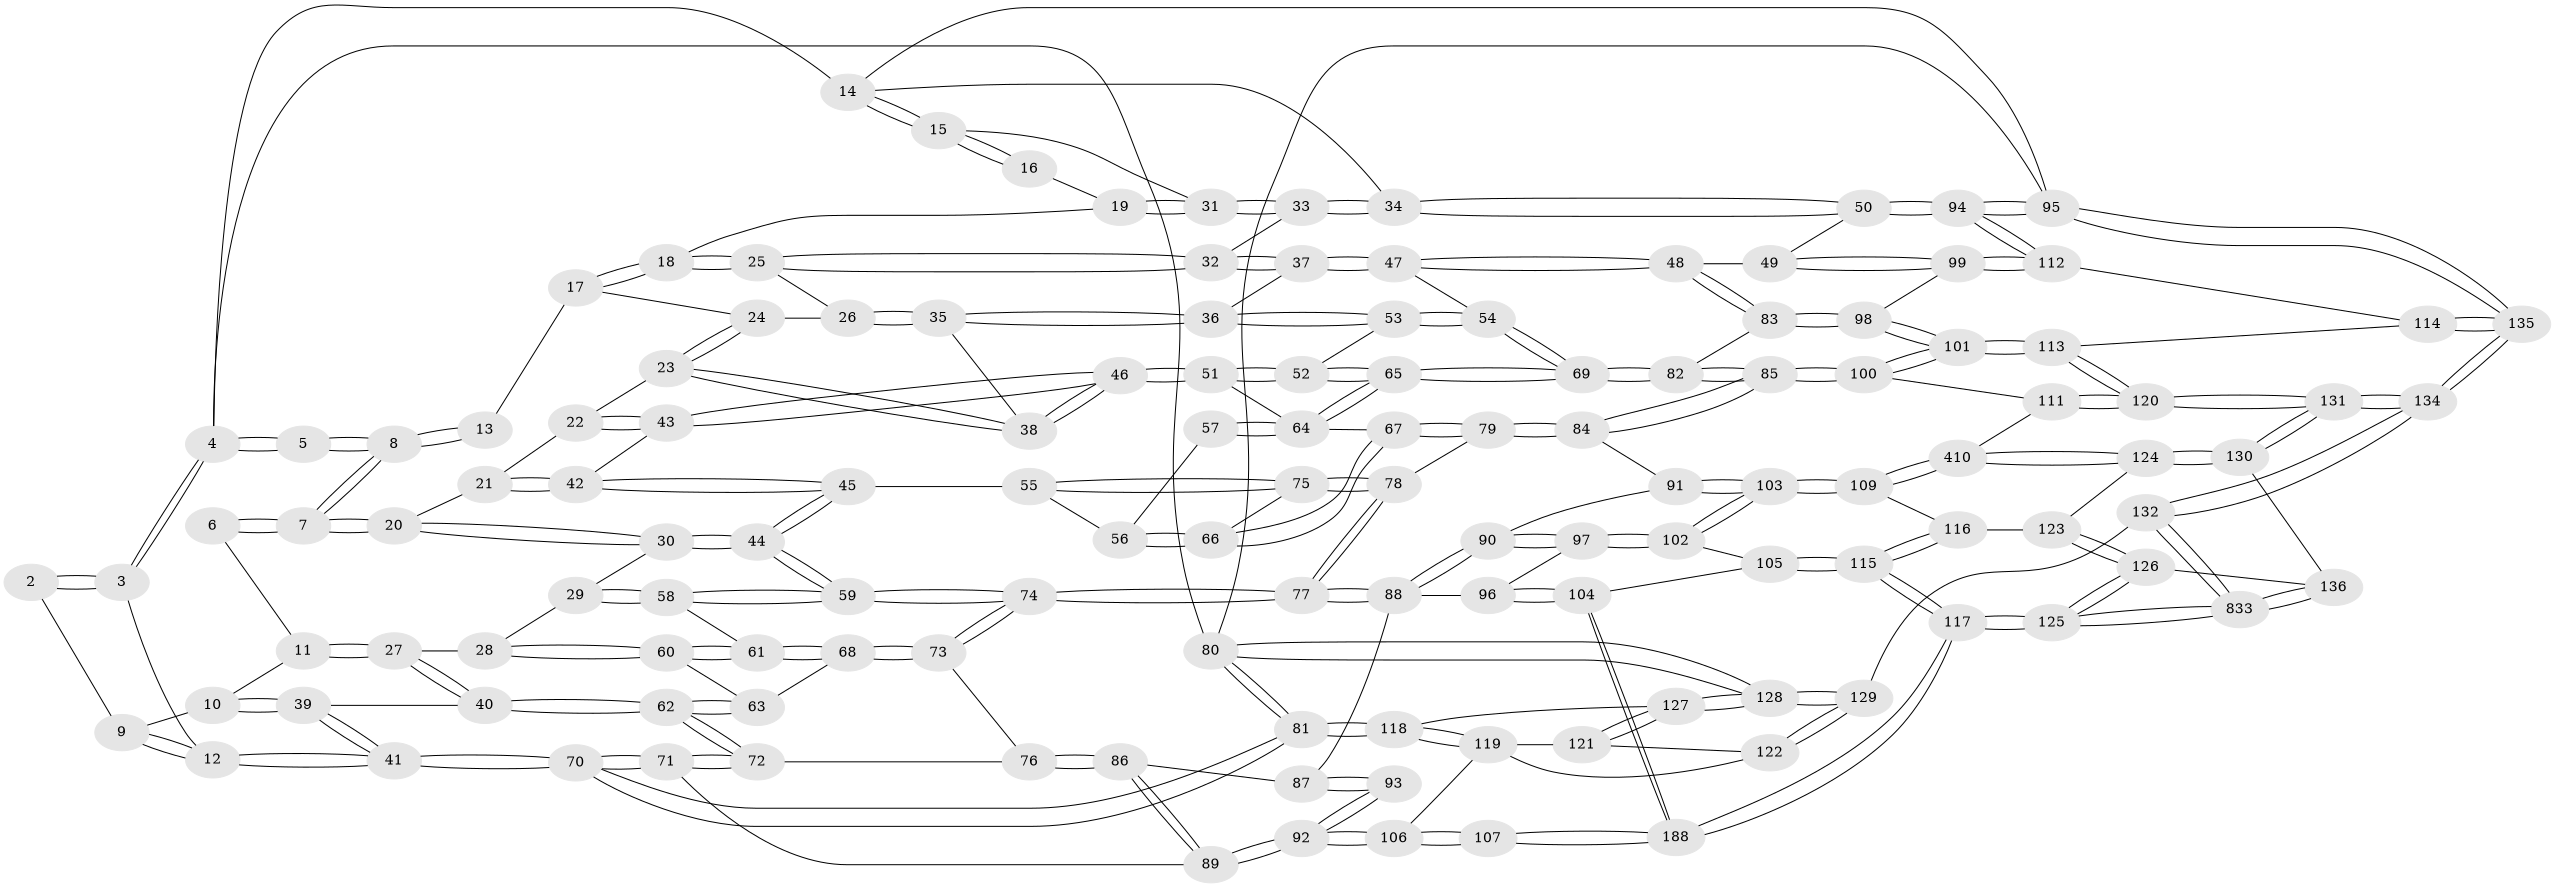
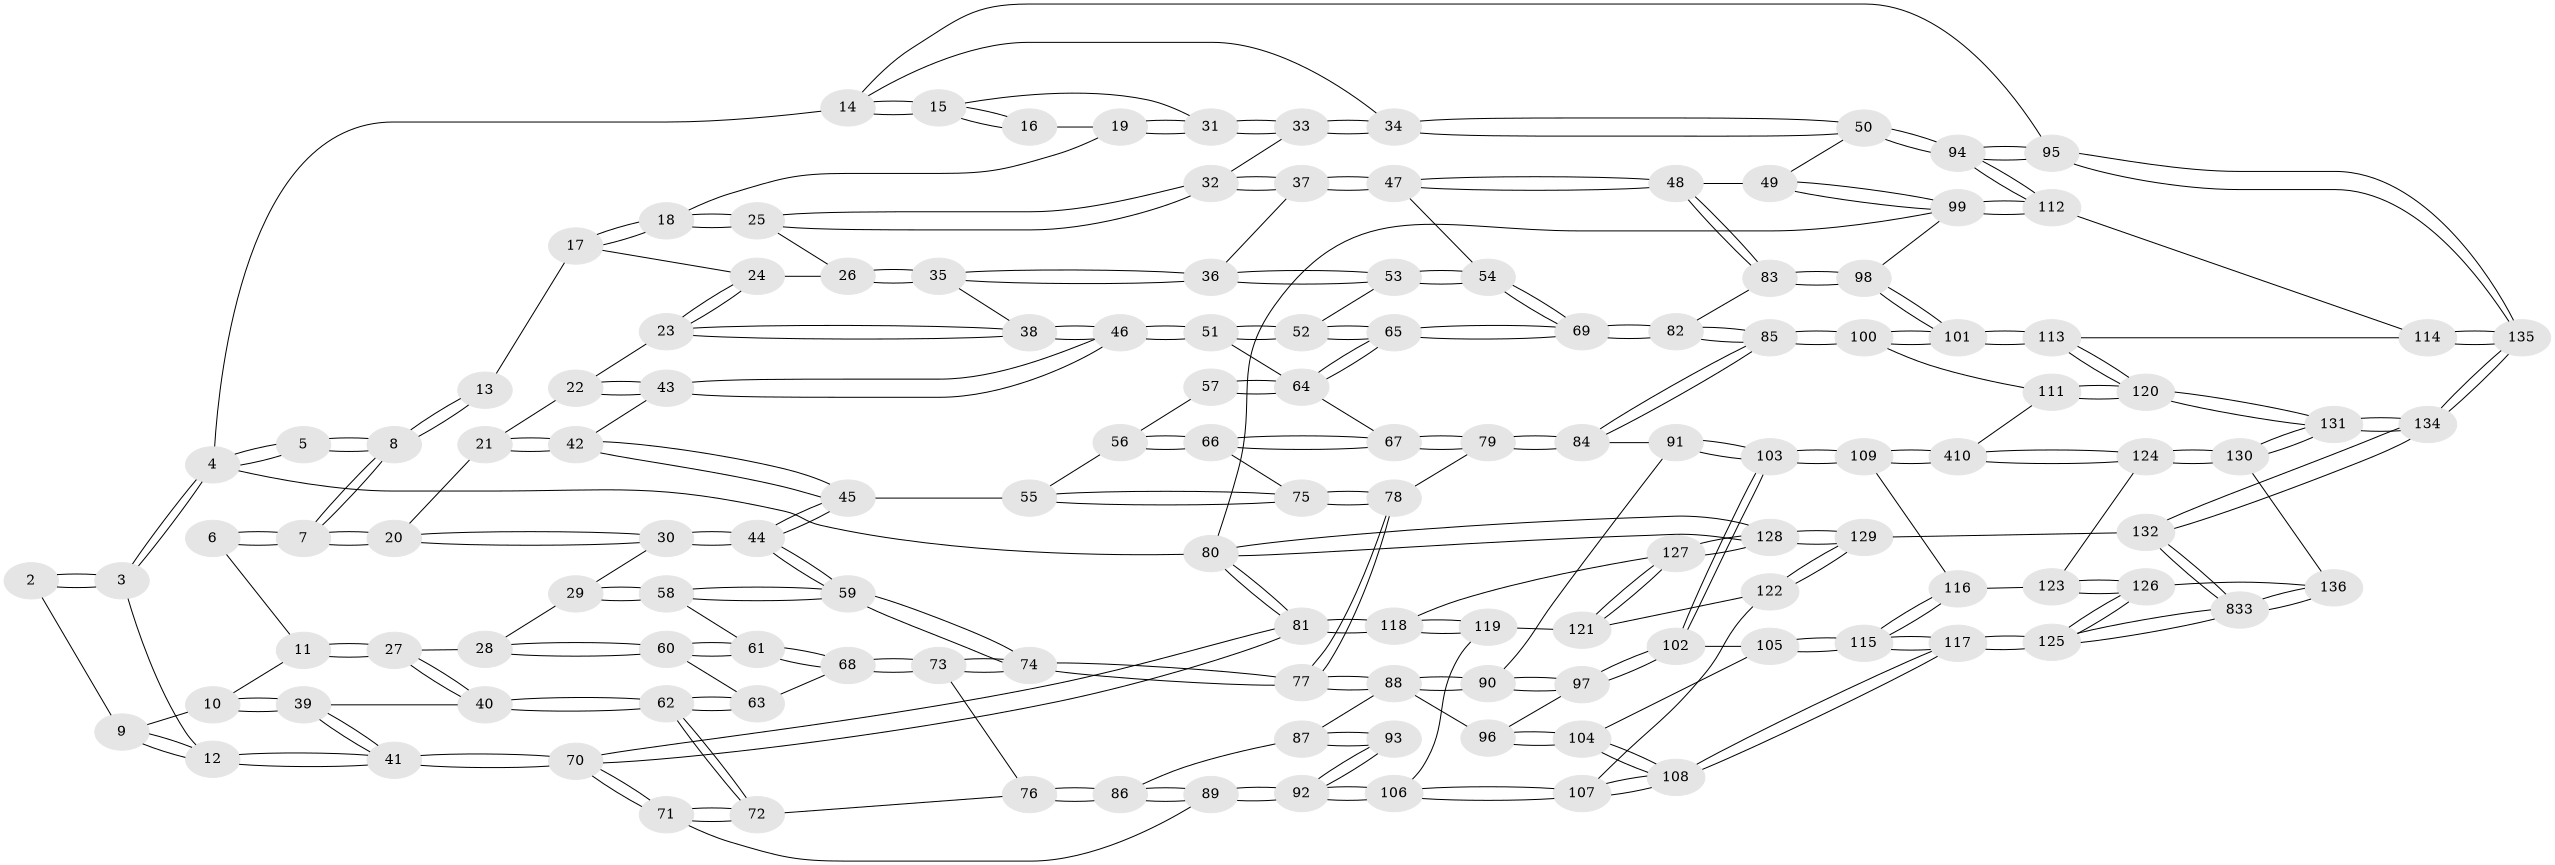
  graph {
    rankdir=LR
    node [color=gray90 style=filled]
    2
    3
    9
    6
    7
    11
    4
    12
    10
    5
    14
    80
    41
    8
    15
    34
    95
    81
    128
    13
    20
    27
    21
    30
    17
    39
    40
    28
    70
    18
    24
    16
    31
    50
    135
    19
    33
    25
    26
    32
    22
    42
    44
    23
    43
    45
    38
    46
    35
    37
    36
    29
    60
    62
    58
    61
    63
    59
    47
    94
    53
    54
    48
    51
    72
    71
    55
    74
    56
    75
    52
    64
    49
    83
    69
    99
    98
    112
    65
    57
    82
    66
    78
    67
    68
    77
    73
    76
    79
    84
    85
    89
    118
    92
    86
    88
    87
    90
    96
    91
    129
    119
    127
    100
    101
    103
    111
    93
    97
    106
    102
    109
    107
    104
    114
    105
-   108 [label=188]
+   108
    113
    120
    115
    n121 [label=410]
    116
    117
    122
    121
    125
    124
    123
    130
    131
    126
    n132 [label=833]
    134
    132
    136
    2 -- 3
    2 -- 3
    2 -- 9
    3 -- 4
    3 -- 4
    3 -- 12
    9 -- 12
    9 -- 12
    9 -- 10
    6 -- 7
    6 -- 7
    6 -- 11
    7 -- 8
    7 -- 8
    7 -- 20
    7 -- 20
    11 -- 27
    11 -- 27
    4 -- 5
    4 -- 5
    4 -- 14
    4 -- 80
    12 -- 41
    12 -- 41
    10 -- 11
    10 -- 39
    10 -- 39
    5 -- 8
    5 -- 8
    14 -- 15
    14 -- 15
    14 -- 34
    14 -- 95
-   80 -- 95
+   80 -- 99
    80 -- 81
    80 -- 81
    80 -- 128
    80 -- 128
    41 -- 70
    41 -- 70
    8 -- 13
    8 -- 13
    15 -- 16
    15 -- 16
    15 -- 31
    34 -- 50
    34 -- 50
    95 -- 135
    95 -- 135
    81 -- 118
    81 -- 118
    128 -- 129
    128 -- 129
    13 -- 17
    20 -- 21
    20 -- 30
    20 -- 30
    27 -- 40
    27 -- 40
    27 -- 28
    21 -- 22
    21 -- 42
    21 -- 42
    30 -- 44
    30 -- 44
    17 -- 18
    17 -- 18
    17 -- 24
    39 -- 41
    39 -- 41
    39 -- 40
    40 -- 62
    40 -- 62
    28 -- 29
    28 -- 60
    28 -- 60
    70 -- 81
    70 -- 81
    70 -- 71
    70 -- 71
    18 -- 19
    18 -- 25
    18 -- 25
    24 -- 26
    16 -- 19
    31 -- 33
    31 -- 33
    50 -- 94
    50 -- 94
    19 -- 31
    19 -- 31
    33 -- 34
    33 -- 34
    25 -- 26
    25 -- 32
    25 -- 32
    26 -- 35
    26 -- 35
    32 -- 33
    32 -- 37
    32 -- 37
    22 -- 23
    22 -- 43
    22 -- 43
    42 -- 43
    42 -- 45
    42 -- 45
    44 -- 45
    44 -- 45
    44 -- 59
    44 -- 59
    23 -- 24
    23 -- 24
    23 -- 38
    23 -- 38
    43 -- 46
    43 -- 46
    45 -- 55
    38 -- 46
    38 -- 46
    46 -- 51
    46 -- 51
    35 -- 38
    35 -- 36
    35 -- 36
    37 -- 47
    37 -- 47
    36 -- 37
    36 -- 53
    36 -- 53
    29 -- 30
    29 -- 58
    29 -- 58
    60 -- 61
    60 -- 61
    60 -- 63
    62 -- 63
    62 -- 63
    62 -- 72
    62 -- 72
    58 -- 61
    58 -- 59
    58 -- 59
    61 -- 68
    61 -- 68
    63 -- 68
    59 -- 74
    59 -- 74
    47 -- 54
    47 -- 48
    47 -- 48
    94 -- 95
    94 -- 95
    94 -- 112
    94 -- 112
    53 -- 54
    53 -- 54
    54 -- 69
    54 -- 69
    48 -- 49
    48 -- 83
    48 -- 83
    51 -- 52
    51 -- 52
    51 -- 64
    72 -- 76
    71 -- 72
    71 -- 72
    71 -- 89
    55 -- 56
    55 -- 75
    55 -- 75
    74 -- 77
    74 -- 77
    56 -- 57
    56 -- 66
    56 -- 66
    75 -- 78
    75 -- 78
    52 -- 53
    52 -- 65
    52 -- 65
    64 -- 65
    64 -- 65
    64 -- 67
    49 -- 50
    49 -- 99
    49 -- 99
    83 -- 98
    83 -- 98
    69 -- 82
    69 -- 82
    99 -- 112
    99 -- 112
    98 -- 99
    98 -- 101
    98 -- 101
    112 -- 114
    65 -- 69
    65 -- 69
    57 -- 64
    57 -- 64
    82 -- 83
    82 -- 85
    82 -- 85
    66 -- 75
    66 -- 67
    66 -- 67
    78 -- 79
    67 -- 79
    67 -- 79
    68 -- 73
    68 -- 73
    77 -- 78
    77 -- 78
    77 -- 88
    77 -- 88
    73 -- 74
    73 -- 74
    73 -- 76
    76 -- 86
    76 -- 86
    79 -- 84
    79 -- 84
    84 -- 85
    84 -- 85
    84 -- 91
    85 -- 100
    85 -- 100
    89 -- 92
    89 -- 92
    118 -- 119
    118 -- 119
    118 -- 127
    92 -- 93
    92 -- 93
    92 -- 106
    92 -- 106
    86 -- 89
    86 -- 89
    86 -- 87
    88 -- 90
    88 -- 90
    88 -- 96
    87 -- 88
    87 -- 93
    87 -- 93
    90 -- 91
    90 -- 97
    90 -- 97
    96 -- 97
    96 -- 104
    96 -- 104
    91 -- 103
    91 -- 103
    129 -- 132
    119 -- 121
    127 -- 128
    127 -- 128
    100 -- 101
    100 -- 101
    100 -- 111
    101 -- 113
    101 -- 113
    103 -- 109
    103 -- 109
    111 -- 120
    111 -- 120
    97 -- 102
    97 -- 102
    106 -- 119
    106 -- 107
    106 -- 107
    102 -- 103
    102 -- 103
    102 -- 105
    109 -- n121
    109 -- n121
    109 -- 116
    107 -- 108
    107 -- 108
-   119 -- 122
+   107 -- 122
    104 -- 105
    104 -- 108
    104 -- 108
    114 -- 135
    114 -- 135
    105 -- 115
    105 -- 115
    108 -- 117
    108 -- 117
    113 -- 114
    113 -- 120
    113 -- 120
    120 -- 131
    120 -- 131
    115 -- 116
    115 -- 116
    115 -- 117
    115 -- 117
    n121 -- 111
    n121 -- 124
    n121 -- 124
    116 -- 123
    117 -- 125
    117 -- 125
    122 -- 129
    122 -- 129
    121 -- 127
    121 -- 127
    121 -- 122
    125 -- 126
    125 -- 126
    125 -- n132
    125 -- n132
    124 -- 130
    124 -- 130
    123 -- 124
    123 -- 126
    123 -- 126
    130 -- 131
    130 -- 131
    130 -- 136
    131 -- 134
    131 -- 134
    126 -- 136
    n132 -- 136
    n132 -- 136
    134 -- 135
    134 -- 135
    132 -- n132
    132 -- n132
    132 -- 134
    132 -- 134
  }
